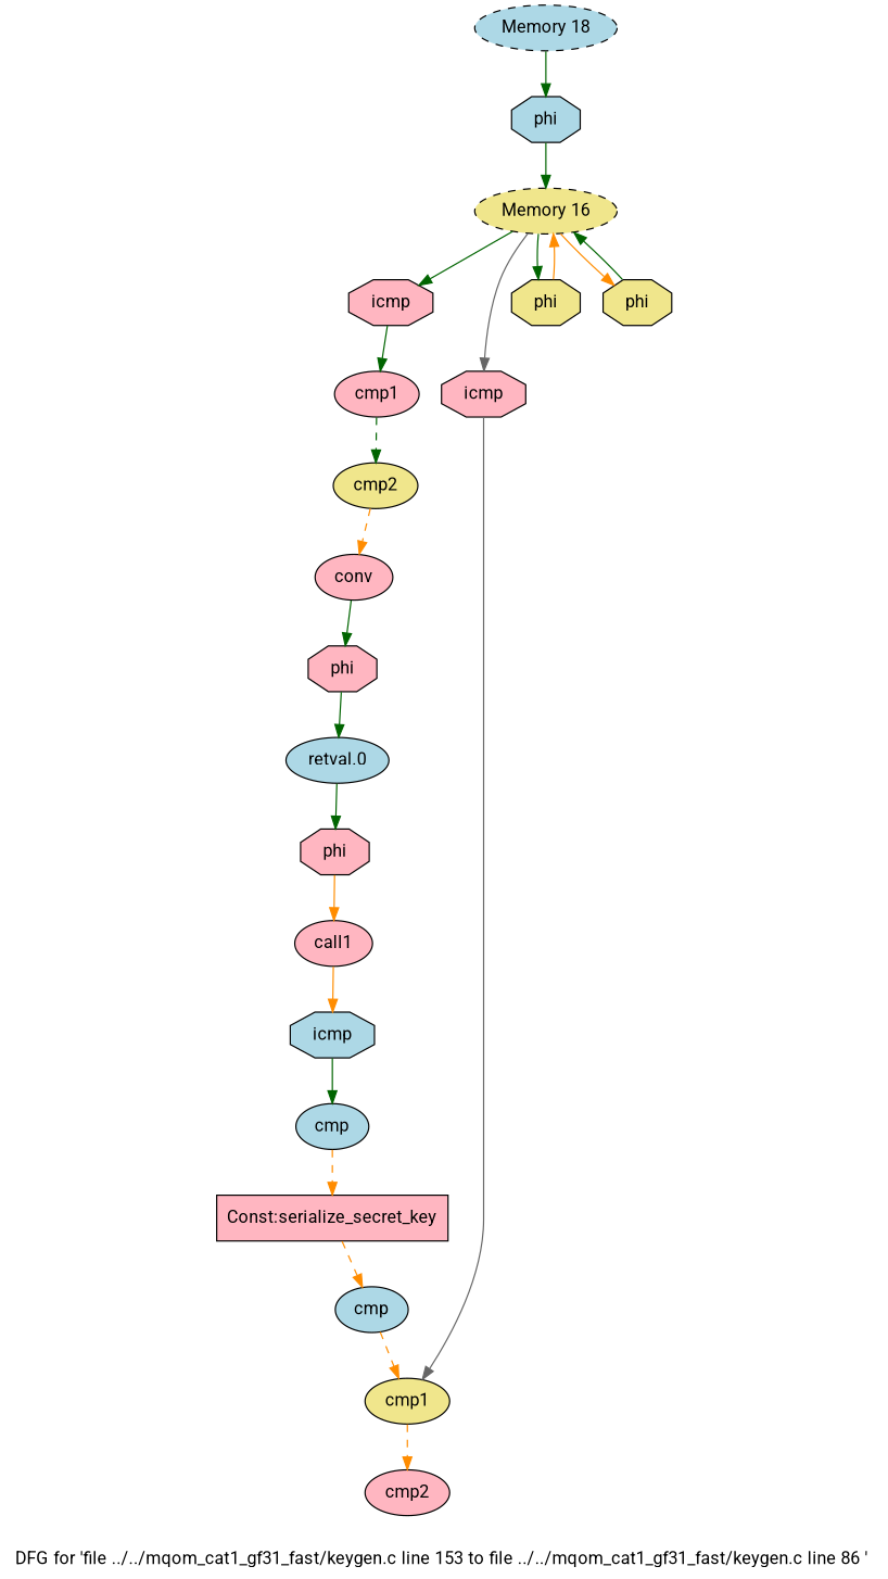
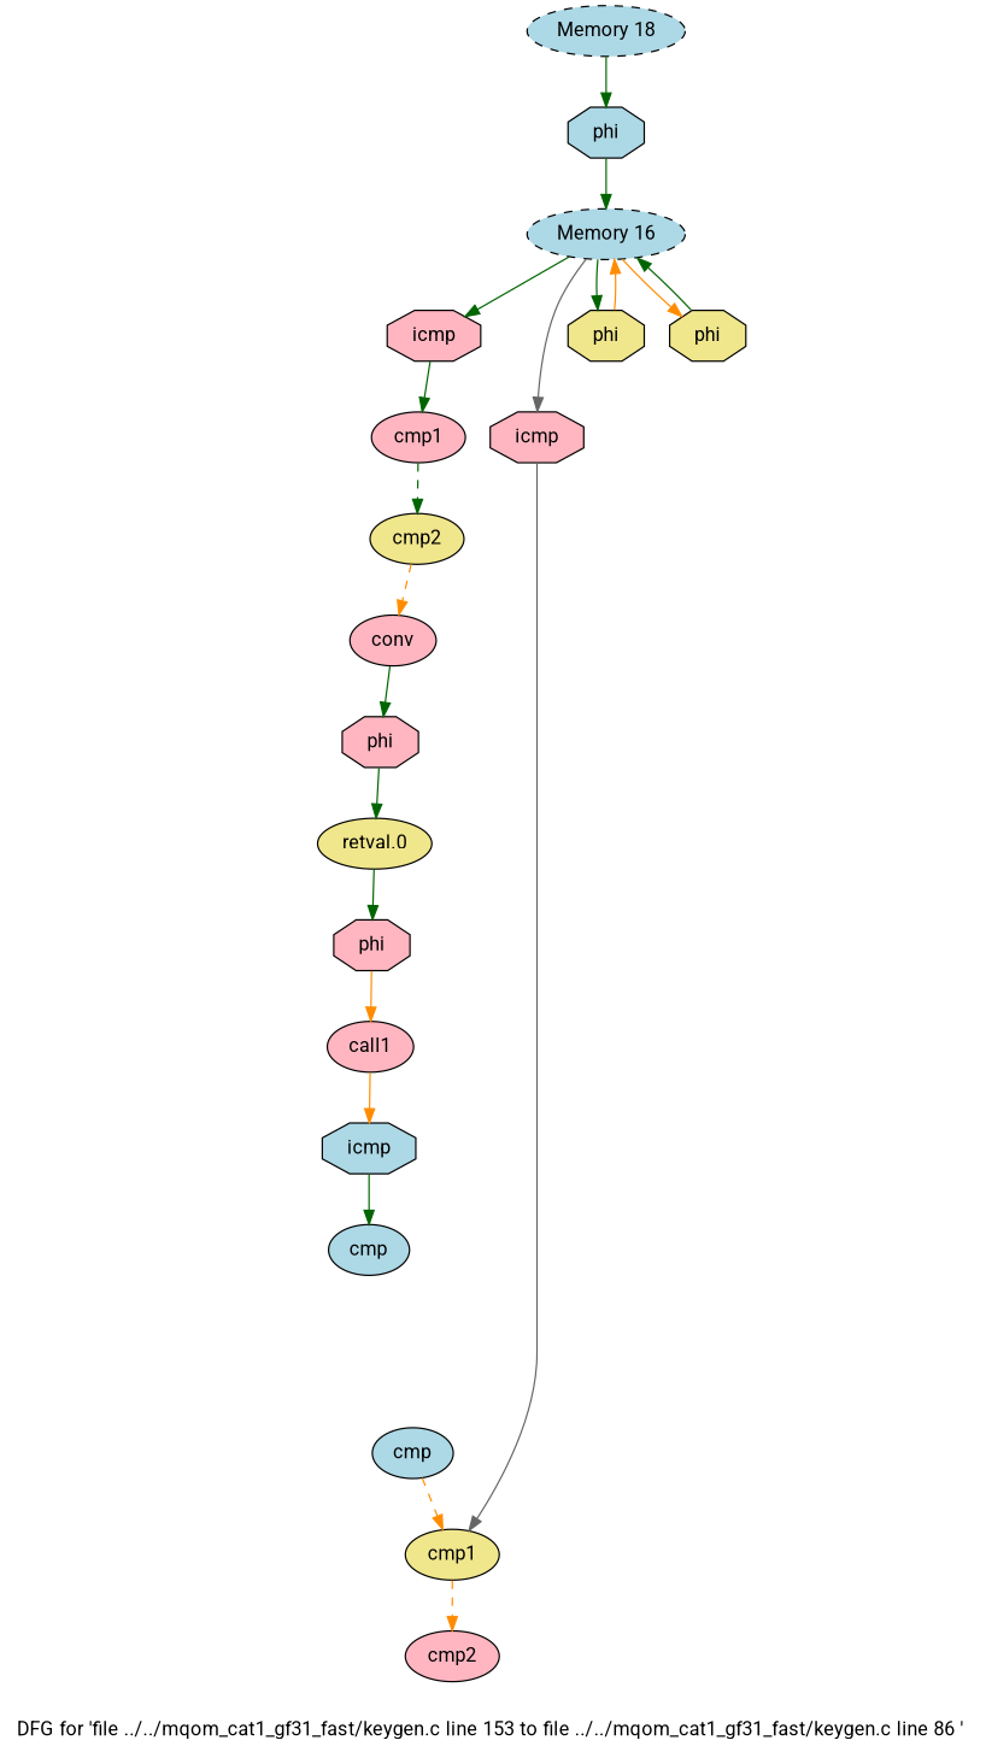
  digraph {
    fontname=Roboto
    label="DFG for 'file ../../mqom_cat1_gf31_fast/keygen.c line 153 to file ../../mqom_cat1_gf31_fast/keygen.c line 86 ' "
    node [fillcolor=lightpink fontname=Roboto shape=ellipse style="solid,filled"]
    edge [color=darkgreen fontname=Roboto]
    n1 [fillcolor=lightblue label=cmp]
    n2 [fillcolor=khaki label=cmp1]
    n3 [label=cmp2]
    n4 [label=phi shape=octagon]
-   n5 [fillcolor=lightblue label="retval.0"]
+   n5 [fillcolor=khaki label="retval.0"]
    n6 [label=phi shape=octagon]
    n7 [label=call1]
    n8 [fillcolor=lightblue label=icmp shape=octagon]
    n9 [label=conv]
    n10 [fillcolor=khaki label=cmp2]
-   n11 [fillcolor=khaki label="Memory 16" style="dashed,filled"]
+   n11 [fillcolor=lightblue label="Memory 16" style="dashed,filled"]
    n12 [label=icmp shape=octagon]
    n13 [label=icmp shape=octagon]
    n14 [fillcolor=khaki label=phi shape=octagon]
    n15 [fillcolor=khaki label=phi shape=octagon]
    n16 [label=cmp1]
    n17 [fillcolor=lightblue label=cmp]
-   n18 [label="Const:serialize_secret_key" shape=box]
    n19 [fillcolor=lightblue label="Memory 18" style="dashed,filled"]
    n20 [fillcolor=lightblue label=phi shape=octagon]
    n1 -> n2 [color=darkorange style=dashed]
    n2 -> n3 [color=darkorange style=dashed]
    n4 -> n5
    n5 -> n6
    n6 -> n7 [color=darkorange]
    n7 -> n8 [color=darkorange]
    n8 -> n17
    n9 -> n4
    n10 -> n9 [color=darkorange style=dashed]
    n11 -> n12
    n11 -> n13 [color=gray40]
    n11 -> n14
    n11 -> n15 [color=darkorange]
    n12 -> n16
    n13 -> n2 [color=gray40]
    n14 -> n11 [color=darkorange]
    n15 -> n11
    n16 -> n10 [style=dashed]
-   n17 -> n18 [color=darkorange style=dashed]
-   n18 -> n1 [color=darkorange style=dashed]
    n19 -> n20
    n20 -> n11
  }
